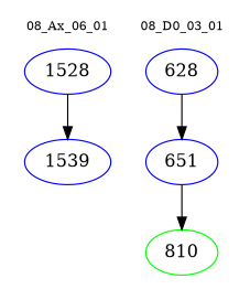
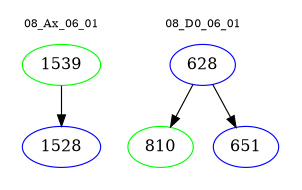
  digraph {
    node [color=blue]
    edge [color=black]
    n1 [label=1528]
-   n2 [label=1539]
+   n2 [color=green label=1539]
    n3 [label=628]
    n4 [color=green label=810]
    n5 [label=651]
    subgraph cluster_1 {
      color=white
      fontsize=10
      label="08_Ax_06_01"
      n1
      n2
    }
    subgraph cluster_2 {
      color=white
      fontsize=10
-     label="08_D0_03_01"
+     label="08_D0_06_01"
      n3
      n4
      n5
    }
-   n1 -> n2
-   n5 -> n4
+   n2 -> n1
+   n3 -> n4
    n3 -> n5
  }
